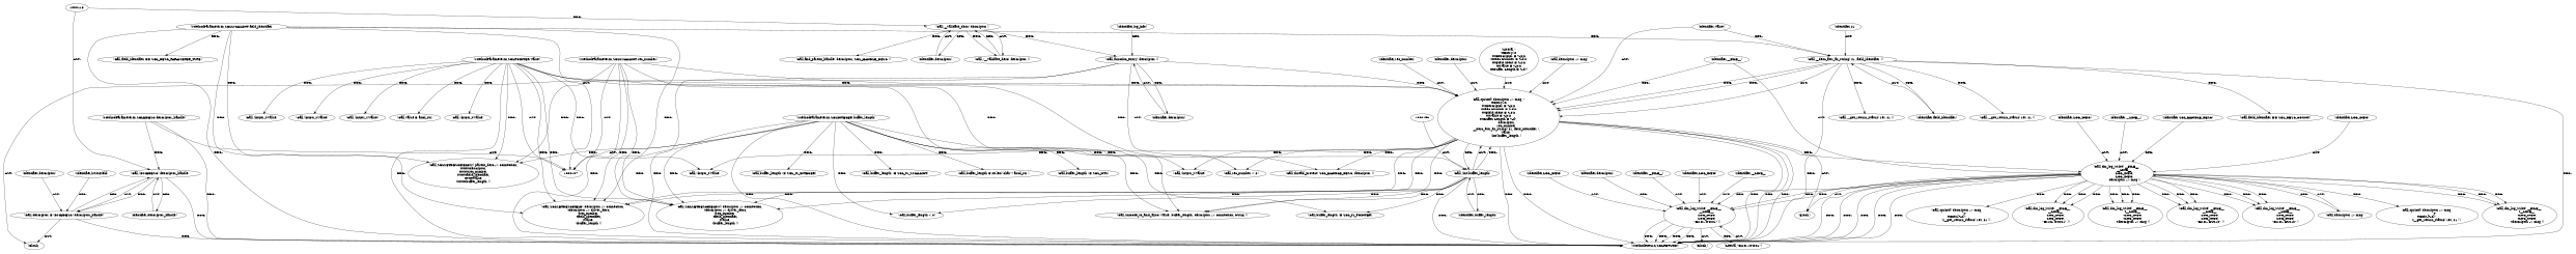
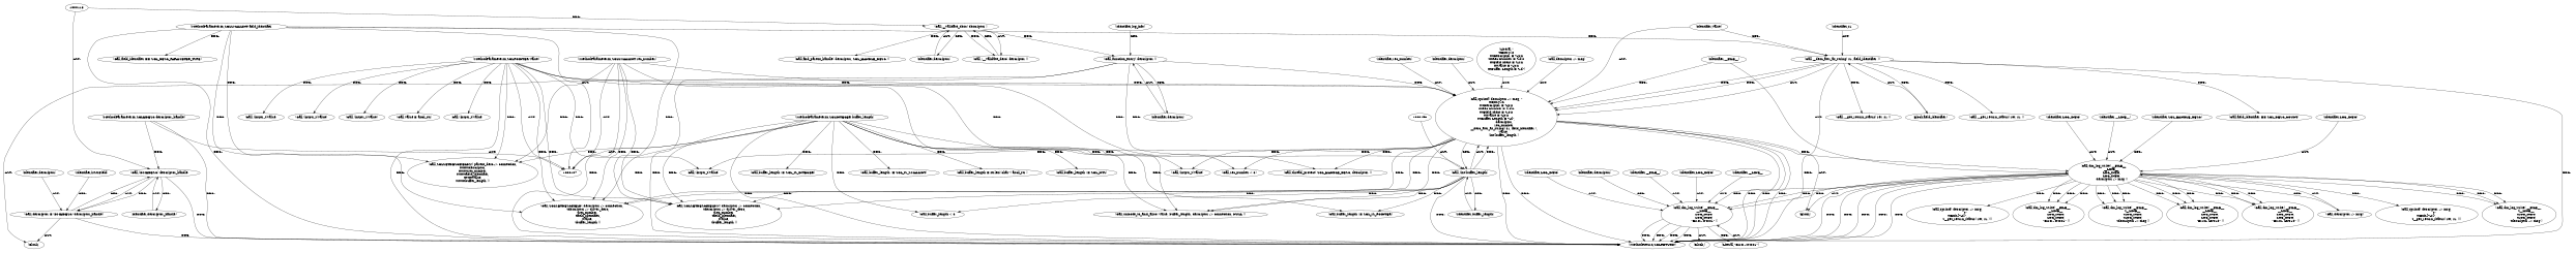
  digraph {
    n1 [label="(Call,dm_log_write( __FILE__, \n                __LINE__, \n                LOG_INFO, \n                LOG_INFO, \n                \"Error: IM001\" ))"]
    n2 [label="(Literal,\"Error: IM001\")"]
    n3 [label="(MethodReturn,SQLRETURN)"]
    n4 [label="(Block,)"]
    n5 [label="(Call,dm_log_write( __FILE__, \n                __LINE__, \n                LOG_INFO, \n                LOG_INFO, \n                descriptor -> msg ))"]
    n6 [label="(Call,dm_log_write( __FILE__, \n                \t__LINE__, \n                \tLOG_INFO, \n                \tLOG_INFO, \n                \tdescriptor -> msg ))"]
    n7 [label="(Call,dm_log_write( __FILE__, \n                __LINE__, \n                LOG_INFO, \n                LOG_INFO, \n                \"Error: HY010\" ))"]
    n8 [label="(Call,dm_log_write( __FILE__, \n                __LINE__, \n                LOG_INFO, \n                LOG_INFO, \n                \"Error: HY010\" ))"]
    n9 [label="(Call,descriptor -> msg)"]
    n10 [label="(Call,sprintf( descriptor -> msg, \n                \t\"\n\t\tExit:[%s]\",\n                    \t__get_return_status( ret, s1 )))"]
    n11 [label="(Call,dm_log_write( __FILE__, \n                \t__LINE__, \n                \tLOG_INFO, \n                \tLOG_INFO, \n                \tdescriptor -> msg ))"]
    n12 [label="(Block,)"]
    n13 [label="(Call,sprintf( descriptor -> msg, \n                \t\"\n\t\tExit:[%s]\",\n                    \t__get_return_status( ret, s1 )))"]
    n14 [label="(Call,dm_log_write( __FILE__, \n                __LINE__, \n                LOG_INFO, \n                LOG_INFO, \n                \"Error: IM001\" ))"]
    n15 [label="(Call,sprintf( descriptor -> msg, \"\n\t\tEntry:\\n\n\t\t\tDescriptor = %p\\n\n\t\t\tRec Number = %d\\n\n\t\t\tField Ident = %s\\n\n\t\t\tValue = %p\\n\n\t\t\tBuffer Length = %d\",\n                descriptor,\n                rec_number,\n                __desc_attr_as_string( s1, field_identifier ),\n                value, \n                (int)buffer_length ))"]
    n16 [label="(Call,(int)buffer_length)"]
    n17 [label="(Call,(intptr_t)value)"]
    n18 [label="(Call,(intptr_t)value)"]
    n19 [label="(Call,rec_number < 0)"]
    n20 [label="(Call,unicode_to_ansi_alloc( value, buffer_length, descriptor -> connection, NULL ))"]
    n21 [label="(Call,SQLSETDESCFIELD( descriptor -> connection,\n            \tdescriptor -> driver_desc,\n            \trec_number, \n            \tfield_identifier,\n            \tvalue, \n            \tbuffer_length ))"]
    n22 [label="(Call,SQLSETDESCFIELDW( descriptor -> connection,\n            \tdescriptor -> driver_desc,\n            \trec_number, \n            \tfield_identifier,\n            \tvalue, \n            \tbuffer_length ))"]
    n23 [label="(Call,thread_protect( SQL_HANDLE_DESC, descriptor ))"]
    n24 [label="(Call,buffer_length < 0)"]
    n25 [label="(Identifier,buffer_length)"]
    n26 [label="(Call,buffer_length != SQL_IS_POINTER)"]
    n27 [label="(Call,function_entry( descriptor ))"]
    n28 [label="(Block,)"]
    n29 [label="(Identifier,descriptor)"]
    n30 [label="(Call,__validate_desc( descriptor ))"]
    n31 [label="(Identifier,descriptor)"]
    n32 [label="(Call,!__validate_desc( descriptor ))"]
    n33 [label="(Call,find_parent_handle( descriptor, SQL_HANDLE_DESC ))"]
    n34 [label="(Call,descriptor = (DMHDESC) descriptor_handle)"]
    n35 [label="(Call,(DMHDESC) descriptor_handle)"]
    n36 [label="(Identifier,descriptor_handle)"]
    n37 [label="(MethodParameterIn,SQLHDESC descriptor_handle)"]
    1000107
    n39 [label="(MethodParameterIn,SQLSMALLINT rec_number)"]
    n40 [label="(Call,SQLSETDESCFIELDW( parent_desc -> connection,\n\t\t\t\t\t\t\tdescriptor,\n\t\t\t\t\t\t\trec_number,\n\t\t\t\t\t\t\tfield_identifier,\n\t\t\t\t\t\t\tvalue,\n\t\t\t\t\t\t\tbuffer_length ))"]
    n41 [label="(Call,__desc_attr_as_string( s1, field_identifier ))"]
    n42 [label="(Call,__get_return_status( ret, s1 ))"]
-   n43 [label="(Identifier,field_identifier)"]
+   n43 [label="(Block,field_identifier)"]
    n44 [label="(Call,__get_return_status( ret, s1 ))"]
    n45 [label="(Call,field_identifier == SQL_DESC_COUNT)"]
    n46 [label="(MethodParameterIn,SQLSMALLINT field_identifier)"]
    n47 [label="(Call,field_identifier == SQL_DESC_PARAMETER_TYPE)"]
    n48 [label="(MethodParameterIn,SQLPOINTER value)"]
    n49 [label="(Call,(intptr_t)value)"]
    n50 [label="(Call,(intptr_t)value)"]
    n51 [label="(Call,(intptr_t)value)"]
    n52 [label="(Call,value = ascii_str)"]
    n53 [label="(Call,(intptr_t)value)"]
    n54 [label="(MethodParameterIn,SQLINTEGER buffer_length)"]
    n55 [label="(Call,buffer_length != SQL_IS_SMALLINT)"]
    n56 [label="(Call,buffer_length = strlen((char*) ascii_str ))"]
    n57 [label="(Call,buffer_length != SQL_NTS)"]
    n58 [label="(Call,buffer_length != SQL_IS_INTEGER)"]
    n59 [label="(Identifier,descriptor)"]
    n60 [label="(Identifier,log_info)"]
    n61 [label="(Identifier,rec_number)"]
    n62 [label="(Identifier,LOG_INFO)"]
    n63 [label="(Identifier,s1)"]
    n64 [label="(Identifier,descriptor)"]
    n65 [label="(Identifier,descriptor)"]
    n66 [label="(Identifier,__FILE__)"]
    n67 [label="(Identifier,LOG_INFO)"]
    n68 [label="(Literal,\"\n\t\tEntry:\\n\n\t\t\tDescriptor = %p\\n\n\t\t\tRec Number = %d\\n\n\t\t\tField Ident = %s\\n\n\t\t\tValue = %p\\n\n\t\t\tBuffer Length = %d\")"]
    n69 [label="(Identifier,LOG_INFO)"]
    n70 [label="(Identifier,isStrField)"]
    n71 [label="(Identifier,LOG_INFO)"]
    n72 [label="(Identifier,__LINE__)"]
    n73 [label="(Call,descriptor -> msg)"]
    n74 [label="(Identifier,__FILE__)"]
    n75 [label="(Identifier,__LINE__)"]
    n76 [label="(Identifier,SQL_HANDLE_DESC)"]
    n77 [label="(Identifier,value)"]
    1000118
    1000196
    n1 -> n2 [label="CFG: "]
    n1 -> n3 [label="DDG: "]
    n1 -> n3 [label="DDG: "]
    n1 -> n3 [label="DDG: "]
    n1 -> n3 [label="DDG: "]
    n1 -> n4 [label="AST: "]
    n2 -> n1 [label="AST: "]
    n5 -> n1 [label="DDG: "]
    n5 -> n1 [label="DDG: "]
    n5 -> n1 [label="DDG: "]
    n5 -> n3 [label="DDG: "]
    n5 -> n3 [label="DDG: "]
    n5 -> n3 [label="DDG: "]
    n5 -> n3 [label="DDG: "]
    n5 -> n3 [label="DDG: "]
    n5 -> n6 [label="DDG: "]
    n5 -> n6 [label="DDG: "]
    n5 -> n6 [label="DDG: "]
    n5 -> n7 [label="DDG: "]
    n5 -> n7 [label="DDG: "]
    n5 -> n7 [label="DDG: "]
    n5 -> n8 [label="DDG: "]
    n5 -> n8 [label="DDG: "]
    n5 -> n8 [label="DDG: "]
    n5 -> n9 [label="CFG: "]
    n5 -> n10 [label="DDG: "]
    n5 -> n11 [label="DDG: "]
    n5 -> n11 [label="DDG: "]
    n5 -> n11 [label="DDG: "]
    n5 -> n12 [label="AST: "]
    n5 -> n13 [label="DDG: "]
    n5 -> n14 [label="DDG: "]
    n5 -> n14 [label="DDG: "]
    n5 -> n14 [label="DDG: "]
    n9 -> n5 [label="AST: "]
    n15 -> n3 [label="DDG: "]
    n15 -> n3 [label="DDG: "]
    n15 -> n3 [label="DDG: "]
    n15 -> n3 [label="DDG: "]
    n15 -> n3 [label="DDG: "]
    n15 -> n5 [label="DDG: "]
    n15 -> n12 [label="AST: "]
    n15 -> n16 [label="CFG: "]
    n15 -> n17 [label="DDG: "]
    n15 -> n18 [label="DDG: "]
    n15 -> n19 [label="DDG: "]
    n15 -> n20 [label="DDG: "]
    n15 -> n21 [label="DDG: "]
    n15 -> n22 [label="DDG: "]
    n15 -> n23 [label="DDG: "]
    n16 -> n3 [label="DDG: "]
    n16 -> n15 [label="AST: "]
    n16 -> n15 [label="DDG: "]
    n16 -> n20 [label="DDG: "]
    n16 -> n21 [label="DDG: "]
    n16 -> n22 [label="DDG: "]
    n16 -> n24 [label="DDG: "]
    n16 -> n25 [label="CFG: "]
    n16 -> n26 [label="DDG: "]
    n25 -> n16 [label="AST: "]
    n27 -> n3 [label="DDG: "]
    n27 -> n15 [label="DDG: "]
-   n27 -> n23 [label="AST: "]
+   n27 -> n23 [label="DDG: "]
    n27 -> n28 [label="AST: "]
    n27 -> n29 [label="CFG: "]
    n29 -> n27 [label="AST: "]
    n30 -> n27 [label="DDG: "]
    n30 -> n31 [label="CFG: "]
    n30 -> n32 [label="AST: "]
    n30 -> n32 [label="DDG: "]
    n30 -> n33 [label="DDG: "]
    n31 -> n30 [label="AST: "]
    n32 -> n30 [label="CFG: "]
    n34 -> n3 [label="DDG: "]
    n34 -> n28 [label="AST: "]
    n34 -> n35 [label="CFG: "]
    n35 -> n3 [label="DDG: "]
    n35 -> n34 [label="AST: "]
    n35 -> n34 [label="DDG: "]
    n35 -> n36 [label="CFG: "]
    n36 -> n35 [label="AST: "]
    n37 -> n3 [label="DDG: "]
    n37 -> n35 [label="DDG: "]
    n37 -> 1000107 [label="AST: "]
    n39 -> n3 [label="DDG: "]
    n39 -> n15 [label="DDG: "]
    n39 -> n19 [label="DDG: "]
    n39 -> n21 [label="DDG: "]
    n39 -> n22 [label="DDG: "]
    n39 -> 1000107 [label="AST: "]
    n39 -> n40 [label="DDG: "]
    n41 -> n3 [label="DDG: "]
    n41 -> n3 [label="DDG: "]
    n41 -> n15 [label="AST: "]
    n41 -> n15 [label="DDG: "]
    n41 -> n15 [label="DDG: "]
    n41 -> n42 [label="DDG: "]
    n41 -> n43 [label="CFG: "]
    n41 -> n44 [label="DDG: "]
    n41 -> n45 [label="DDG: "]
    n43 -> n41 [label="AST: "]
    n46 -> n3 [label="DDG: "]
    n46 -> n21 [label="DDG: "]
    n46 -> n22 [label="DDG: "]
    n46 -> 1000107 [label="AST: "]
    n46 -> n40 [label="DDG: "]
    n46 -> n41 [label="DDG: "]
    n46 -> n47 [label="DDG: "]
    n48 -> n3 [label="DDG: "]
    n48 -> n15 [label="DDG: "]
    n48 -> n17 [label="DDG: "]
    n48 -> n18 [label="DDG: "]
    n48 -> n20 [label="DDG: "]
    n48 -> n21 [label="DDG: "]
    n48 -> n22 [label="DDG: "]
    n48 -> 1000107 [label="AST: "]
    n48 -> n40 [label="DDG: "]
    n48 -> n49 [label="DDG: "]
    n48 -> n50 [label="DDG: "]
    n48 -> n51 [label="DDG: "]
    n48 -> n52 [label="DDG: "]
    n48 -> n53 [label="DDG: "]
    n54 -> n3 [label="DDG: "]
    n54 -> n16 [label="DDG: "]
    n54 -> n20 [label="DDG: "]
    n54 -> n21 [label="DDG: "]
    n54 -> n22 [label="DDG: "]
    n54 -> n24 [label="DDG: "]
    n54 -> n26 [label="DDG: "]
    n54 -> 1000107 [label="AST: "]
    n54 -> n40 [label="DDG: "]
    n54 -> n55 [label="DDG: "]
    n54 -> n56 [label="DDG: "]
    n54 -> n57 [label="DDG: "]
    n54 -> n58 [label="DDG: "]
    n59 -> n34 [label="AST: "]
    n60 -> n27 [label="CFG: "]
    n61 -> n15 [label="AST: "]
    n62 -> n1 [label="AST: "]
    n63 -> n41 [label="AST: "]
    n64 -> n15 [label="AST: "]
    n65 -> n1 [label="CFG: "]
    n66 -> n1 [label="AST: "]
    n67 -> n5 [label="AST: "]
    n68 -> n15 [label="AST: "]
    n69 -> n1 [label="AST: "]
    n70 -> n34 [label="CFG: "]
    n71 -> n5 [label="AST: "]
    n72 -> n1 [label="AST: "]
    n73 -> n15 [label="AST: "]
    n74 -> n5 [label="AST: "]
    n74 -> n15 [label="CFG: "]
    n75 -> n5 [label="AST: "]
    n76 -> n5 [label="CFG: "]
    n77 -> n15 [label="AST: "]
    n77 -> n41 [label="CFG: "]
    1000118 -> n30 [label="DDG: "]
    1000118 -> n35 [label="AST: "]
    1000196 -> n16 [label="AST: "]
  }
